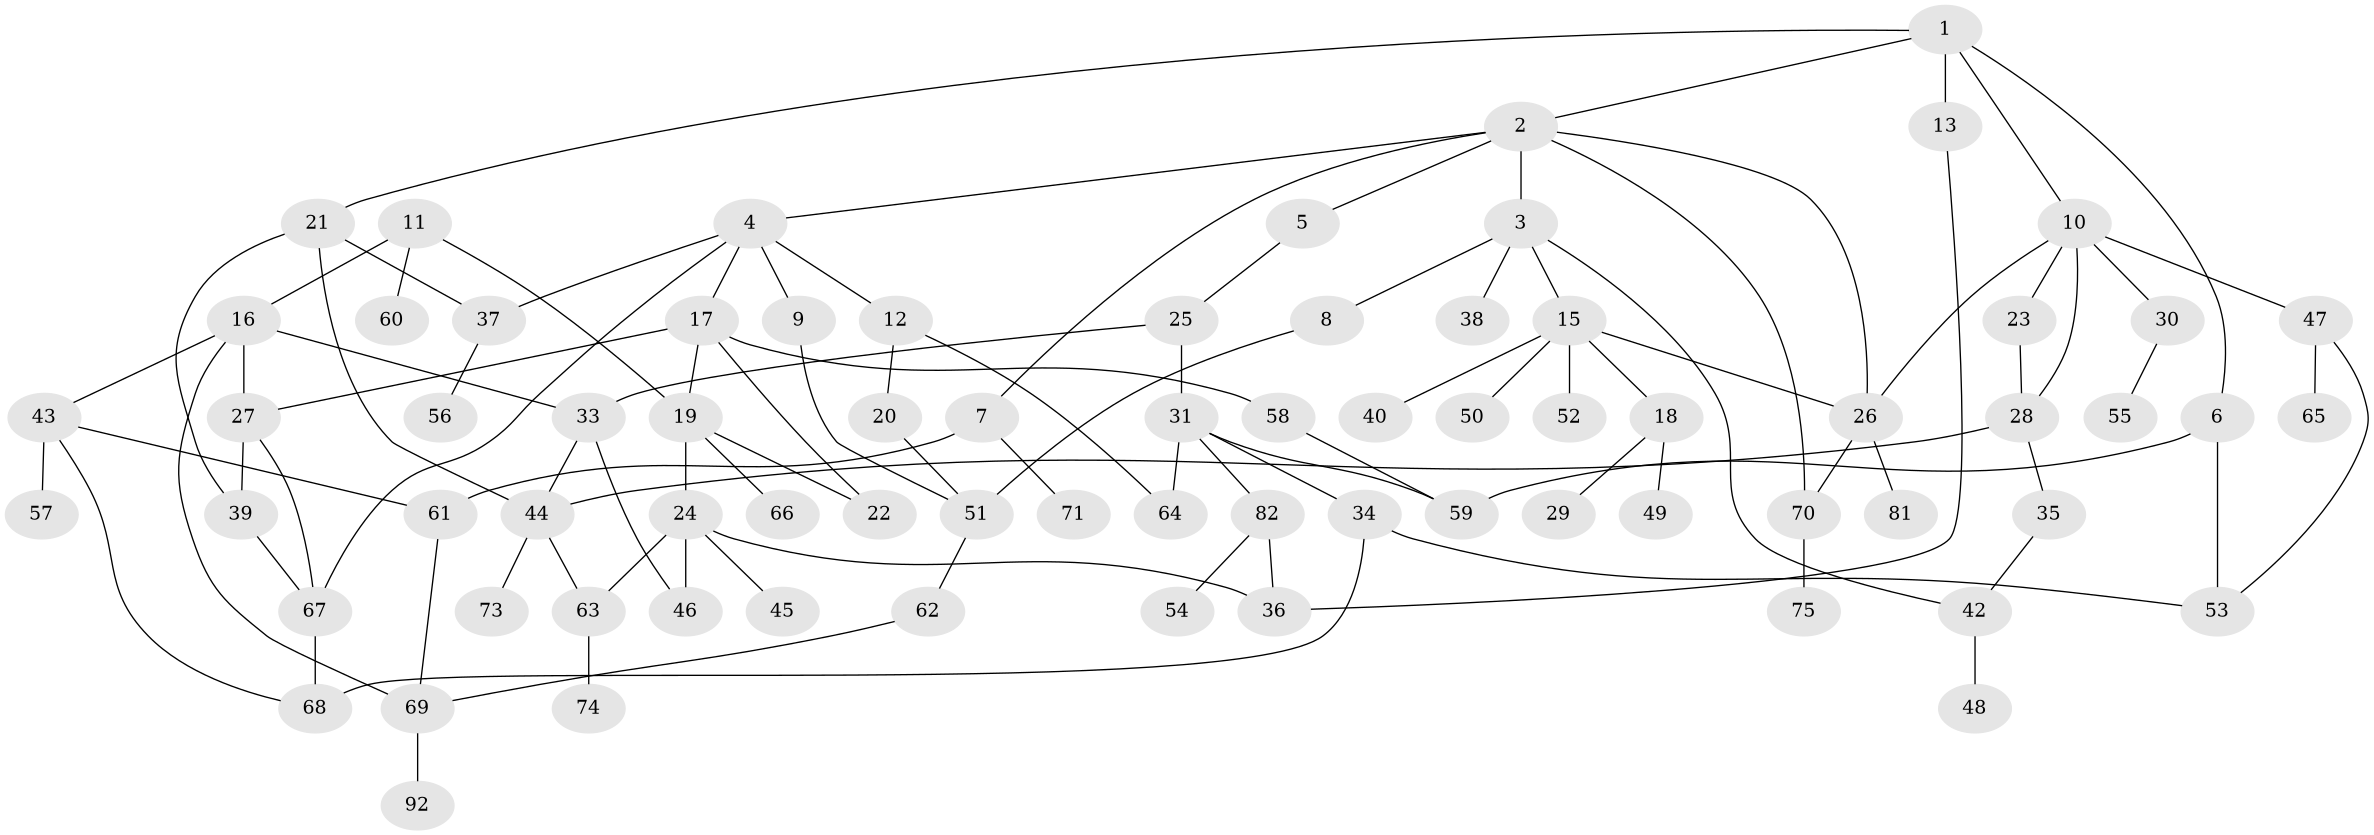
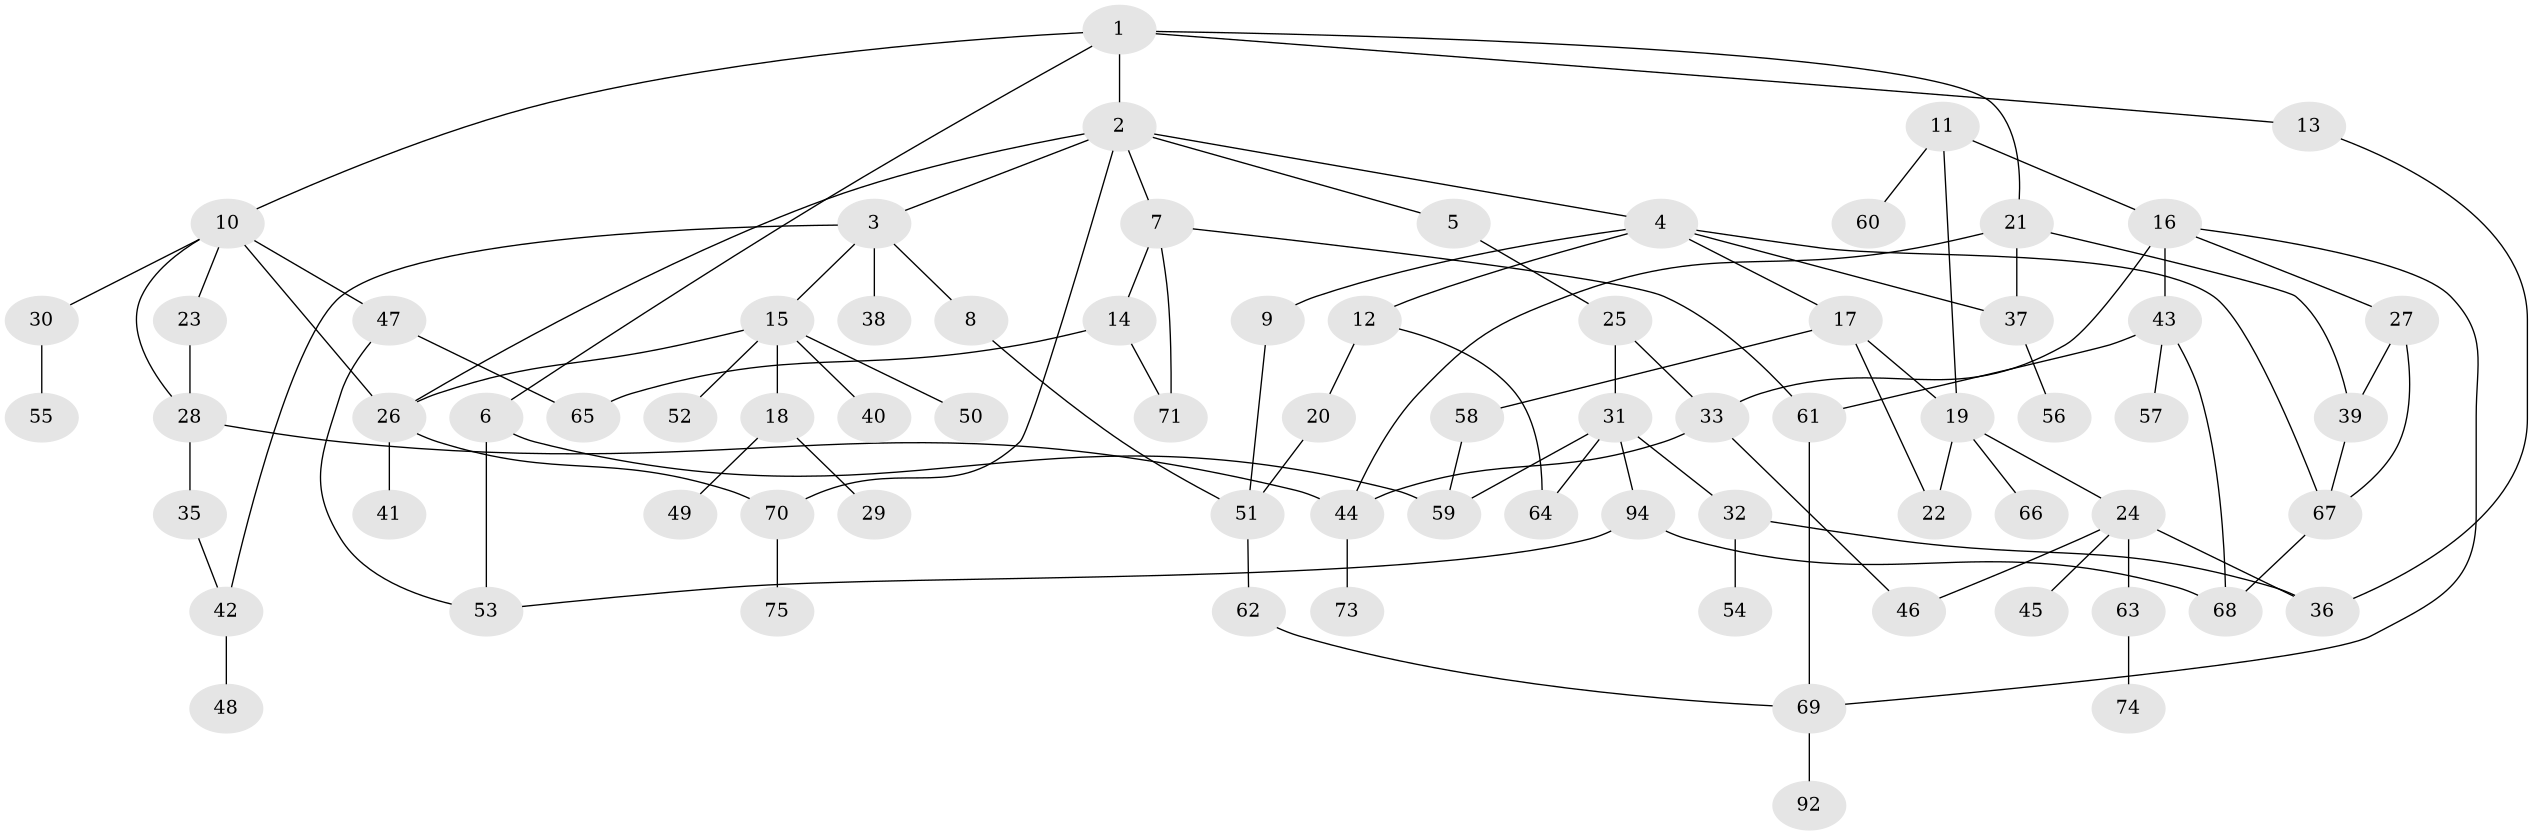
  graph {
    node [color=gray90 style=filled]
    1
    2
    6
    10
    13
    21
    3
    4
    5
    7
    26
    70
    53
    59
    23
    28
    30
    47
    36
    44
    37
    39
    63
    73
    8
    15
    38
    42
    9
    12
    17
    67
    25
+   14
    61
    71
-   41 [label=81]
+   41
    75
    51
    18
    40
    50
    52
    48
    20
    64
    19
    27
    22
    58
    56
    68
    33
    31
    11
    16
    60
    65
    69
    62
    35
    55
    43
    24
    66
    29
    49
    46
    57
    n70 [label=92]
    45
    74
-   32 [label=82]
-   34
+   32
+   34 [label=94]
    54
    1 -- 2
    1 -- 6
    1 -- 10
    1 -- 13
    1 -- 21
    2 -- 3
    2 -- 4
    2 -- 5
    2 -- 7
    2 -- 26
    2 -- 70
    6 -- 53
    6 -- 59
    10 -- 26
    10 -- 23
    10 -- 28
    10 -- 30
    10 -- 47
    13 -- 36
    21 -- 44
    21 -- 37
    21 -- 39
    3 -- 8
    3 -- 15
    3 -- 38
    3 -- 42
    4 -- 37
    4 -- 9
    4 -- 12
    4 -- 17
    4 -- 67
    5 -- 25
+   7 -- 14
    7 -- 61
    7 -- 71
    26 -- 70
    26 -- 41
    70 -- 75
    23 -- 28
    28 -- 44
    28 -- 35
    30 -- 55
    47 -- 53
    47 -- 65
-   44 -- 63
    44 -- 73
    37 -- 56
    39 -- 67
    63 -- 74
    8 -- 51
    15 -- 26
    15 -- 18
    15 -- 40
    15 -- 50
    15 -- 52
    42 -- 48
    9 -- 51
    12 -- 20
    12 -- 64
    17 -- 19
-   17 -- 27
    17 -- 22
    17 -- 58
    67 -- 68
    25 -- 33
    25 -- 31
+   14 -- 71
+   14 -- 65
    61 -- 69
    51 -- 62
    18 -- 29
    18 -- 49
    20 -- 51
    19 -- 22
    19 -- 24
    19 -- 66
    27 -- 39
    27 -- 67
    58 -- 59
    33 -- 44
    33 -- 46
    31 -- 59
    31 -- 64
    31 -- 32
    31 -- 34
    11 -- 19
    11 -- 16
    11 -- 60
    16 -- 27
    16 -- 33
    16 -- 69
    16 -- 43
    69 -- n70
    62 -- 69
    35 -- 42
    43 -- 61
    43 -- 68
    43 -- 57
    24 -- 36
    24 -- 63
    24 -- 46
    24 -- 45
    32 -- 36
    32 -- 54
    34 -- 53
    34 -- 68
  }
